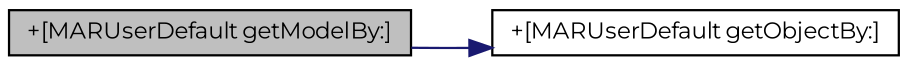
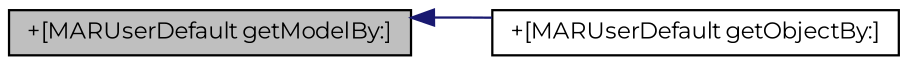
  digraph {
    rankdir=LR
    fontname=Montserrat
    node [color=black fontname=Montserrat fontsize=10 shape=record style=filled]
    n1 [fillcolor=grey75 fontcolor=black height=0.2 label="+[MARUserDefault getModelBy:]" width=0.4]
    n2 [fillcolor=white height=0.2 label="+[MARUserDefault getObjectBy:]" width=0.4]
-   n1 -> n2 [color=midnightblue fontname=Montserrat fontsize=10 labelfontname=Helvetica labelfontsize=10 style=solid]
+   n2 -> n1 [color=midnightblue fontname=Montserrat fontsize=10 labelfontname=Helvetica labelfontsize=10 style=solid]
  }
